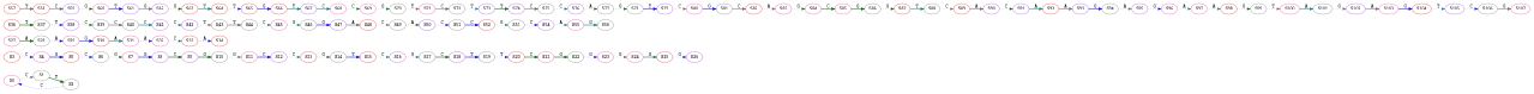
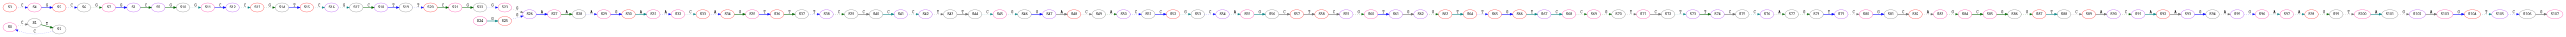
  strict digraph {
    fontname="Courier Prime"
    rankdir=LR
    node [color=gray40 fontname="Courier Prime"]
    edge [color=blue fontname="Courier Prime" style=dotted]
    S0 [color=deeppink]
    S1
    S2
    S3 [color=red]
    S4 [color=deeppink]
    S5 [color=red]
    S6
    S7 [color=deeppink]
    S8 [color=purple]
    S9 [color=purple]
    S10
    S11 [color=deeppink]
    S12 [color=purple]
    S13 [color=red]
    S14
    S15 [color=red]
    S16 [color=purple]
    S17
    S18 [color=purple]
    S19
    S20 [color=red]
    S21 [color=deeppink]
    S22
    S23 [color=deeppink]
    S24 [color=deeppink]
    S25 [color=red]
    S26 [color=purple]
    S27 [color=deeppink]
    S28
    S29 [color=deeppink]
    S30 [color=red]
    S31 [color=deeppink]
    S32 [color=deeppink]
    S33 [color=red]
    S34 [color=red]
+   S35 [color=deeppink]
    S36 [color=red]
    S37
    S38 [color=purple]
    S39
    S40
    S41 [color=purple]
    S42 [color=purple]
    S43
    S44
    S45 [color=deeppink]
    S46
    S47 [color=purple]
    S48 [color=red]
    S49
    S50 [color=purple]
    S51
    S52 [color=red]
    S53
    S54 [color=purple]
    S55 [color=deeppink]
    S56
    S57 [color=red]
    S58 [color=red]
    S59 [color=purple]
    S60 [color=deeppink]
    S61 [color=purple]
    S62 [color=purple]
    S63 [color=red]
    S64 [color=red]
    S65 [color=red]
    S66 [color=red]
    S67 [color=purple]
    S68 [color=deeppink]
    S69 [color=deeppink]
    S70
    S71 [color=deeppink]
    S72
    S73 [color=purple]
    S74 [color=purple]
    S75
    S76 [color=purple]
    S77
    S78
    S79 [color=purple]
    S80 [color=deeppink]
    S81
    S82 [color=red]
    S83 [color=deeppink]
    S84 [color=deeppink]
    S85 [color=deeppink]
    S86
    S87 [color=red]
    S88
    S89 [color=red]
    S90 [color=purple]
    S91 [color=purple]
    S92 [color=red]
    S93 [color=purple]
    S94
    S95 [color=purple]
    S96 [color=deeppink]
    S97 [color=deeppink]
    S98 [color=red]
    S99
    S100 [color=deeppink]
    S101
    S102 [color=purple]
    S103 [color=deeppink]
    S104 [color=red]
    S105 [color=purple]
    S106
    S107 [color=deeppink]
    S0 -> S1 [color=gray40 label=C]
    S1 -> S2 [color=darkgreen label=T style=bold]
    S2 -> S0 [label=C]
    S3 -> S4 [label=C]
    S4 -> S5 [label=G style=bold]
    S5 -> S6 [label=C]
    S6 -> S7 [color=darkgreen label=G]
    S7 -> S8 [label=G style=bold]
    S8 -> S9 [color=darkgreen label=C style=bold]
    S9 -> S10 [color=darkgreen label=G style=bold]
    S10 -> S11 [color=teal label=G]
    S11 -> S12 [label=C style=bold]
    S12 -> S13 [color=teal label=C]
    S13 -> S14 [color=darkgreen label=G]
    S14 -> S15 [label=T style=bold]
    S15 -> S16 [color=teal label=C]
    S16 -> S17 [color=teal label=G]
    S17 -> S18 [color=darkgreen label=C style=bold]
    S18 -> S19 [label=T style=bold]
    S19 -> S20 [label=T]
    S20 -> S21 [color=darkgreen label=C style=bold]
    S21 -> S22 [color=darkgreen label=G style=bold]
    S22 -> S23 [label=G]
-   S23 -> S24 [color=gray40 label=G]
+   S23 -> S26 [color=gray40 label=G]
    S24 -> S25 [color=teal label=G style=bold]
    S25 -> S26 [label=G]
+   S26 -> S27 [label=A style=bold]
    S27 -> S28 [color=darkgreen label=A style=bold]
    S28 -> S29 [label=A]
    S29 -> S30 [label=G style=bold]
    S30 -> S31 [color=teal label=A style=bold]
    S31 -> S32 [label=A]
    S32 -> S33 [color=teal label=C]
    S33 -> S34 [label=A]
+   S34 -> S35 [color=darkgreen label=G style=bold]
+   S35 -> S36 [label=T style=bold]
    S36 -> S37 [color=darkgreen label=T style=bold]
    S37 -> S38 [label=T]
    S38 -> S39 [color=darkgreen label=C]
    S39 -> S40 [color=gray40 label=C style=bold]
    S40 -> S41 [color=teal label=C style=bold]
    S41 -> S42 [color=teal label=C]
    S42 -> S43 [color=gray40 label=T]
    S43 -> S44 [color=gray40 label=T style=bold]
    S44 -> S45 [color=teal label=C]
    S45 -> S46 [color=teal label=G]
    S46 -> S47 [label=G style=bold]
    S47 -> S48 [color=gray40 label=A style=bold]
    S48 -> S49 [color=gray40 label=C]
    S49 -> S50 [color=darkgreen label=A]
    S50 -> S51 [label=C]
    S51 -> S52 [label=C style=bold]
    S52 -> S53 [color=teal label=G]
    S53 -> S54 [label=C]
    S54 -> S55 [color=teal label=A]
    S55 -> S56 [color=teal label=G style=bold]
+   S56 -> S57 [color=gray40 label=C style=bold]
    S57 -> S58 [color=gray40 label=T style=bold]
    S58 -> S59 [color=gray40 label=C style=bold]
    S59 -> S60 [color=darkgreen label=G]
    S60 -> S61 [label=T style=bold]
    S61 -> S62 [color=gray40 label=G style=bold]
    S62 -> S63 [color=darkgreen label=G]
    S63 -> S64 [color=teal label=T style=bold]
    S64 -> S65 [label=T]
    S65 -> S66 [label=G style=bold]
    S66 -> S67 [color=teal label=T style=bold]
    S67 -> S68 [color=teal label=C style=bold]
    S68 -> S69 [color=darkgreen label=C]
    S69 -> S70 [color=darkgreen label=G]
    S70 -> S71 [color=gray40 label=T]
    S71 -> S72 [color=gray40 label=C style=bold]
    S72 -> S73 [color=teal label=T]
    S73 -> S74 [color=darkgreen label=T style=bold]
    S74 -> S75 [color=gray40 label=C style=bold]
    S75 -> S76 [color=teal label=C]
    S76 -> S77 [color=darkgreen label=A]
    S77 -> S78 [color=darkgreen label=G]
    S78 -> S79 [label=T style=bold]
    S79 -> S80 [color=gray40 label=C]
    S80 -> S81 [label=G style=bold]
    S81 -> S82 [color=gray40 label=C style=bold]
    S82 -> S83 [color=gray40 label=A]
    S83 -> S84 [color=darkgreen label=G]
    S84 -> S85 [color=darkgreen label=C style=bold]
    S85 -> S86 [color=darkgreen label=G style=bold]
    S86 -> S87 [color=darkgreen label=G]
    S87 -> S88 [color=teal label=T style=bold]
    S88 -> S89 [color=gray40 label=C]
    S89 -> S90 [color=gray40 label=A style=bold]
    S90 -> S91 [color=darkgreen label=C]
    S91 -> S92 [color=teal label=A style=bold]
    S92 -> S93 [color=gray40 label=A style=bold]
    S93 -> S94 [label=G style=bold]
    S94 -> S95 [color=gray40 label=A]
    S95 -> S96 [label=G]
    S96 -> S97 [color=teal label=A]
    S97 -> S98 [color=teal label=A]
    S98 -> S99 [color=darkgreen label=G]
    S99 -> S100 [color=gray40 label=T]
    S100 -> S101 [color=teal label=A style=bold]
    S101 -> S102 [color=gray40 label=G]
    S102 -> S103 [color=gray40 label=A style=bold]
    S103 -> S104 [label=G style=bold]
    S104 -> S105 [color=teal label=T]
    S105 -> S106 [label=C]
    S106 -> S107 [color=gray40 label=G style=bold]
  }
